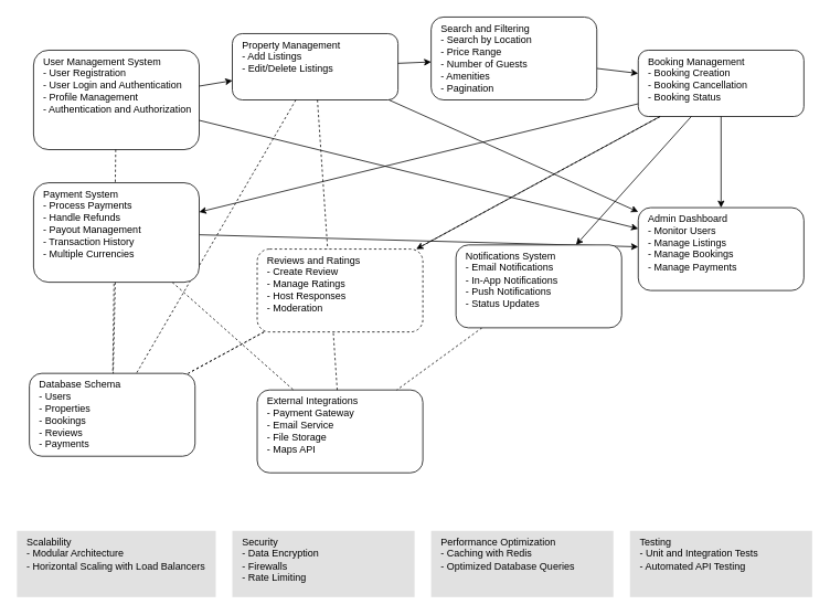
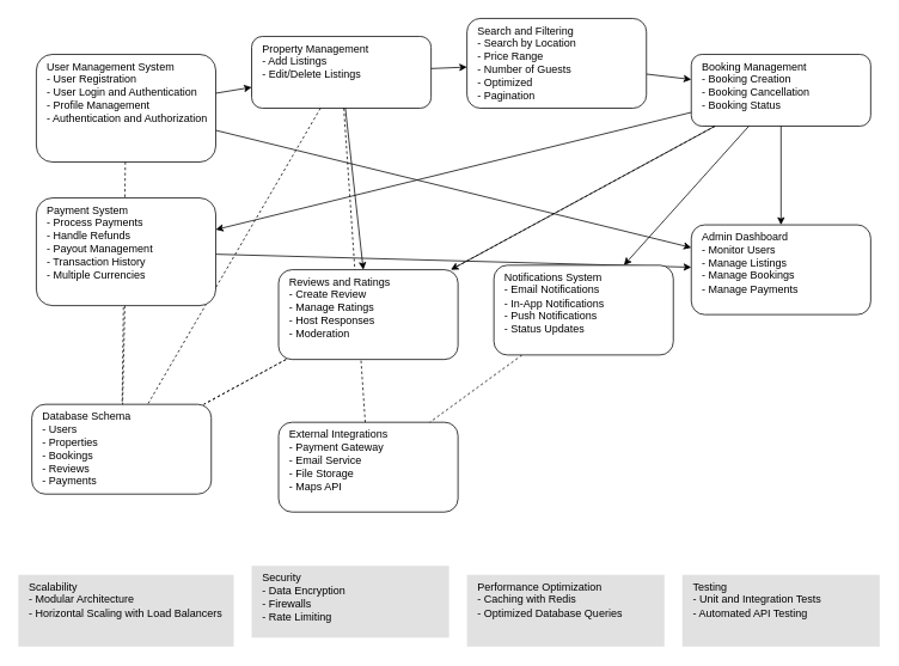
  <mxCell id="0" />
  <mxCell id="1" parent="0" />
  <mxCell id="2" value="User Management System&#10;- User Registration&#10;- User Login and Authentication&#10;- Profile Management&#10;- Authentication and Authorization" style="rounded=1;whiteSpace=wrap;html=1;align=left;verticalAlign=top;spacingLeft=10;" vertex="1" parent="1"><mxGeometry x="40" y="60" width="200" height="120" as="geometry" /></mxCell>
  <mxCell id="3" value="Property Management&#10;- Add Listings&#10;- Edit/Delete Listings" style="rounded=1;whiteSpace=wrap;html=1;align=left;verticalAlign=top;spacingLeft=10;" vertex="1" parent="1"><mxGeometry x="280" y="40" width="200" height="80" as="geometry" /></mxCell>
  <mxCell id="4" value="Booking Management&#10;- Booking Creation&#10;- Booking Cancellation&#10;- Booking Status" style="rounded=1;whiteSpace=wrap;html=1;align=left;verticalAlign=top;spacingLeft=10;" vertex="1" parent="1"><mxGeometry x="770" y="60" width="200" height="80" as="geometry" /></mxCell>
  <mxCell id="5" value="Admin Dashboard&#10;- Monitor Users&#10;- Manage Listings&#10;- Manage Bookings&#10;- Manage Payments" style="rounded=1;whiteSpace=wrap;html=1;align=left;verticalAlign=top;spacingLeft=10;" vertex="1" parent="1"><mxGeometry x="770" y="250" width="200" height="100" as="geometry" /></mxCell>
  <mxCell id="6" value="Database Schema&#10;- Users&#10;- Properties&#10;- Bookings&#10;- Reviews&#10;- Payments" style="rounded=1;whiteSpace=wrap;html=1;align=left;verticalAlign=top;spacingLeft=10;" vertex="1" parent="1"><mxGeometry x="35" y="450" width="200" height="100" as="geometry" /></mxCell>
  <mxCell id="7" value="External Integrations&#10;- Payment Gateway&#10;- Email Service&#10;- File Storage&#10;- Maps API" style="rounded=1;whiteSpace=wrap;html=1;align=left;verticalAlign=top;spacingLeft=10;" vertex="1" parent="1"><mxGeometry x="310" y="470" width="200" height="100" as="geometry" /></mxCell>
  <mxCell id="8" value="" style="endArrow=classic;html=1;" edge="1" parent="1" source="2" target="3"><mxGeometry relative="1" as="geometry" /></mxCell>
  <mxCell id="9" value="" style="endArrow=classic;html=1;" edge="1" parent="1" source="3" target="31"><mxGeometry relative="1" as="geometry" /></mxCell>
  <mxCell id="10" value="" style="endArrow=classic;html=1;" edge="1" parent="1" source="31" target="4"><mxGeometry relative="1" as="geometry" /></mxCell>
  <mxCell id="11" value="" style="endArrow=classic;html=1;" edge="1" parent="1" source="4" target="34"><mxGeometry relative="1" as="geometry" /></mxCell>
  <mxCell id="12" value="" style="endArrow=classic;html=1;" edge="1" parent="1" source="4" target="33"><mxGeometry relative="1" as="geometry" /></mxCell>
  <mxCell id="13" value="" style="endArrow=classic;html=1;" edge="1" parent="1" source="4" target="30"><mxGeometry relative="1" as="geometry" /></mxCell>
  <mxCell id="14" value="" style="endArrow=classic;html=1;" edge="1" parent="1" source="2" target="5"><mxGeometry relative="1" as="geometry" /></mxCell>
- <mxCell id="15" value="" style="endArrow=classic;html=1;" edge="1" parent="1" source="3" target="5"><mxGeometry relative="1" as="geometry" /></mxCell>
+ <mxCell id="15" value="" style="endArrow=classic;html=1;" edge="1" parent="1" source="3" target="33"><mxGeometry relative="1" as="geometry" /></mxCell>
  <mxCell id="16" value="" style="endArrow=classic;html=1;" edge="1" parent="1" source="4" target="5"><mxGeometry relative="1" as="geometry" /></mxCell>
  <mxCell id="17" value="" style="endArrow=classic;html=1;" edge="1" parent="1" source="34" target="5"><mxGeometry relative="1" as="geometry" /></mxCell>
  <mxCell id="18" value="" style="dashed=1;endArrow=none;html=1;" edge="1" parent="1" source="2" target="6"><mxGeometry relative="1" as="geometry" /></mxCell>
  <mxCell id="19" value="" style="dashed=1;endArrow=none;html=1;" edge="1" parent="1" source="3" target="6"><mxGeometry relative="1" as="geometry" /></mxCell>
  <mxCell id="20" value="" style="dashed=1;endArrow=none;html=1;" edge="1" parent="1" source="33" target="6"><mxGeometry relative="1" as="geometry" /></mxCell>
  <mxCell id="21" value="" style="dashed=1;endArrow=none;html=1;" edge="1" parent="1" source="33" target="6"><mxGeometry relative="1" as="geometry" /></mxCell>
  <mxCell id="22" value="" style="dashed=1;endArrow=none;html=1;" edge="1" parent="1" source="34" target="6"><mxGeometry relative="1" as="geometry" /></mxCell>
- <mxCell id="23" value="" style="dashed=1;endArrow=none;html=1;" edge="1" parent="1" source="34" target="7"><mxGeometry relative="1" as="geometry" /></mxCell>
  <mxCell id="24" value="" style="dashed=1;endArrow=none;html=1;" edge="1" parent="1" source="30" target="7"><mxGeometry relative="1" as="geometry" /></mxCell>
  <mxCell id="25" value="" style="dashed=1;endArrow=none;html=1;" edge="1" parent="1" source="3" target="7"><mxGeometry relative="1" as="geometry" /></mxCell>
  <mxCell id="26" value="Scalability&#10;- Modular Architecture&#10;- Horizontal Scaling with Load Balancers" style="text;html=1;align=left;verticalAlign=top;spacingLeft=10;fillColor=#e1e1e1;" vertex="1" parent="1"><mxGeometry x="20" y="640" width="240" height="80" as="geometry" /></mxCell>
- <mxCell id="27" value="Security&#10;- Data Encryption&#10;- Firewalls&#10;- Rate Limiting" style="text;html=1;align=left;verticalAlign=top;spacingLeft=10;fillColor=#e1e1e1;" vertex="1" parent="1"><mxGeometry x="280" y="640" width="220" height="80" as="geometry" /></mxCell>
+ <mxCell id="27" value="Security&#10;- Data Encryption&#10;- Firewalls&#10;- Rate Limiting" style="text;html=1;align=left;verticalAlign=top;spacingLeft=10;fillColor=#e1e1e1;" vertex="1" parent="1"><mxGeometry x="280" y="630" width="220" height="80" as="geometry" /></mxCell>
  <mxCell id="28" value="Performance Optimization&#10;- Caching with Redis&#10;- Optimized Database Queries" style="text;html=1;align=left;verticalAlign=top;spacingLeft=10;fillColor=#e1e1e1;" vertex="1" parent="1"><mxGeometry x="520" y="640" width="220" height="80" as="geometry" /></mxCell>
  <mxCell id="29" value="Testing&#10;- Unit and Integration Tests&#10;- Automated API Testing" style="text;html=1;align=left;verticalAlign=top;spacingLeft=10;fillColor=#e1e1e1;" vertex="1" parent="1"><mxGeometry x="760" y="640" width="220" height="80" as="geometry" /></mxCell>
  <mxCell id="30" value="Notifications System&#10;- Email Notifications&#10;- In-App Notifications&#10;- Push Notifications&#10;- Status Updates" style="rounded=1;whiteSpace=wrap;html=1;align=left;verticalAlign=top;spacingLeft=10;" vertex="1" parent="1"><mxGeometry x="550" y="295" width="200" height="100" as="geometry" /></mxCell>
- <mxCell id="31" value="Search and Filtering&#10;- Search by Location&#10;- Price Range&#10;- Number of Guests&#10;- Amenities&#10;- Pagination" style="rounded=1;whiteSpace=wrap;html=1;align=left;verticalAlign=top;spacingLeft=10;" vertex="1" parent="1"><mxGeometry x="520" y="20" width="200" height="100" as="geometry" /></mxCell>
+ <mxCell id="31" value="Search and Filtering&#10;- Search by Location&#10;- Price Range&#10;- Number of Guests&#10;- Optimized&#10;- Pagination" style="rounded=1;whiteSpace=wrap;html=1;align=left;verticalAlign=top;spacingLeft=10;" vertex="1" parent="1"><mxGeometry x="520" y="20" width="200" height="100" as="geometry" /></mxCell>
  <mxCell id="32" value="" style="dashed=1;endArrow=none;html=1;" edge="1" parent="1" source="4" target="33"><mxGeometry relative="1" as="geometry"><mxPoint x="794" y="140" as="sourcePoint" /><mxPoint x="213" y="490" as="targetPoint" /></mxGeometry></mxCell>
- <mxCell id="33" value="Reviews and Ratings&#10;- Create Review&#10;- Manage Ratings&#10;- Host Responses&#10;- Moderation" style="rounded=1;whiteSpace=wrap;html=1;align=left;verticalAlign=top;spacingLeft=10;dashed=1;" vertex="1" parent="1"><mxGeometry x="310" y="300" width="200" height="100" as="geometry" /></mxCell>
+ <mxCell id="33" value="Reviews and Ratings&#10;- Create Review&#10;- Manage Ratings&#10;- Host Responses&#10;- Moderation" style="rounded=1;whiteSpace=wrap;html=1;align=left;verticalAlign=top;spacingLeft=10;" vertex="1" parent="1"><mxGeometry x="310" y="300" width="200" height="100" as="geometry" /></mxCell>
  <mxCell id="34" value="Payment System&#10;- Process Payments&#10;- Handle Refunds&#10;- Payout Management&#10;- Transaction History&#10;- Multiple Currencies" style="rounded=1;whiteSpace=wrap;html=1;align=left;verticalAlign=top;spacingLeft=10;" vertex="1" parent="1"><mxGeometry x="40" y="220" width="200" height="120" as="geometry" /></mxCell>
